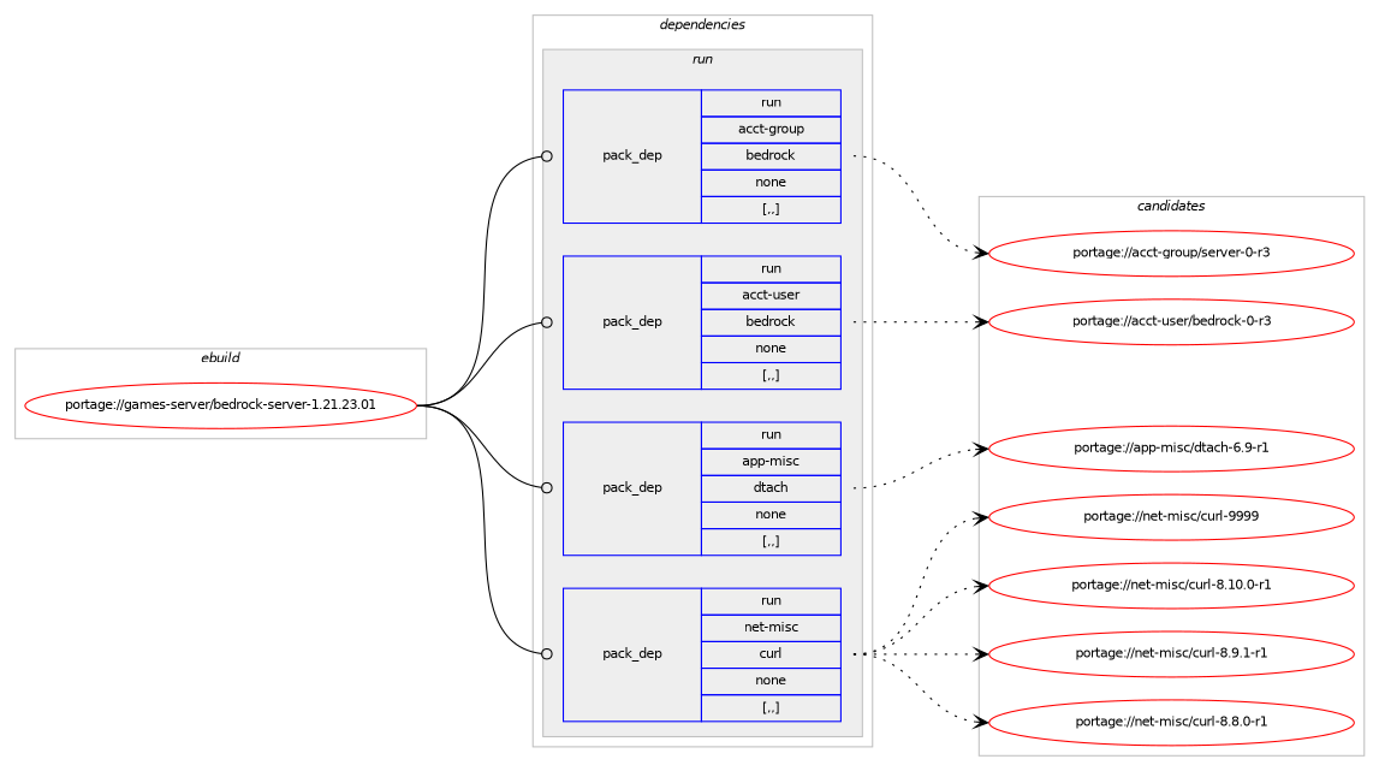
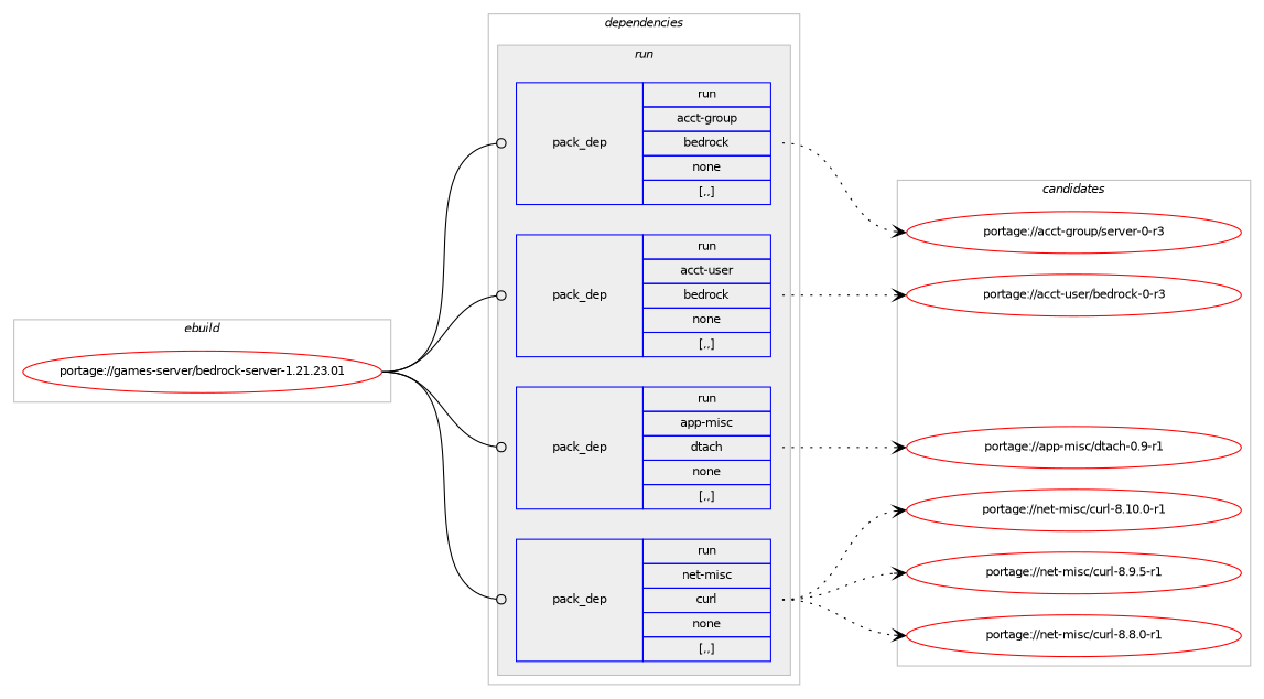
  digraph {
    compound=true
    concentrate=true
    fontname=Helvetica
    fontsize=10
    newrank=true
    rankdir=LR
    ranksep=1.5
    node [color=red fontname=Helvetica fontsize=10]
    edge [arrowhead=vee headport=w style=dotted tailport=e weight=100]
    n1 [label="portage://games-server/bedrock-server-1.21.23.01" width=4]
    n2 [color=blue label=<<TABLE BORDER="0" CELLBORDER="1" CELLSPACING="0" CELLPADDING="4" WIDTH="220"><TR><TD ROWSPAN="6" CELLPADDING="30">pack_dep</TD></TR><TR><TD WIDTH="110">run</TD></TR><TR><TD>acct-group</TD></TR><TR><TD>bedrock</TD></TR><TR><TD>none</TD></TR><TR><TD>[,,]</TD></TR></TABLE>> shape=none]
    n3 [color=blue label=<<TABLE BORDER="0" CELLBORDER="1" CELLSPACING="0" CELLPADDING="4" WIDTH="220"><TR><TD ROWSPAN="6" CELLPADDING="30">pack_dep</TD></TR><TR><TD WIDTH="110">run</TD></TR><TR><TD>acct-user</TD></TR><TR><TD>bedrock</TD></TR><TR><TD>none</TD></TR><TR><TD>[,,]</TD></TR></TABLE>> shape=none]
    n4 [color=blue label=<<TABLE BORDER="0" CELLBORDER="1" CELLSPACING="0" CELLPADDING="4" WIDTH="220"><TR><TD ROWSPAN="6" CELLPADDING="30">pack_dep</TD></TR><TR><TD WIDTH="110">run</TD></TR><TR><TD>app-misc</TD></TR><TR><TD>dtach</TD></TR><TR><TD>none</TD></TR><TR><TD>[,,]</TD></TR></TABLE>> shape=none]
    n5 [color=blue label=<<TABLE BORDER="0" CELLBORDER="1" CELLSPACING="0" CELLPADDING="4" WIDTH="220"><TR><TD ROWSPAN="6" CELLPADDING="30">pack_dep</TD></TR><TR><TD WIDTH="110">run</TD></TR><TR><TD>net-misc</TD></TR><TR><TD>curl</TD></TR><TR><TD>none</TD></TR><TR><TD>[,,]</TD></TR></TABLE>> shape=none]
    n6 [label="portage://acct-group/server-0-r3" width=4]
    n7 [label="portage://acct-user/bedrock-0-r3" width=4]
-   n8 [label="portage://app-misc/dtach-6.9-r1" width=4]
-   n9 [label="portage://net-misc/curl-9999" width=4]
+   n8 [label="portage://app-misc/dtach-0.9-r1" width=4]
    n10 [label="portage://net-misc/curl-8.10.0-r1" width=4]
-   n11 [label="portage://net-misc/curl-8.9.1-r1" width=4]
+   n11 [label="portage://net-misc/curl-8.9.5-r1" width=4]
    n12 [label="portage://net-misc/curl-8.8.0-r1" width=4]
    subgraph cluster_1 {
      color=gray
      label=<<i>ebuild</i>>
      n1
    }
    subgraph cluster_2 {
      color=gray
      label=<<i>dependencies</i>>
      subgraph cluster_3 {
        color=gray
        fillcolor="#eeeeee"
        label=<<i>compile</i>>
        style=filled
      }
      subgraph cluster_4 {
        color=gray
        fillcolor="#eeeeee"
        label=<<i>compile and run</i>>
        style=filled
      }
      subgraph cluster_5 {
        color=gray
        fillcolor="#eeeeee"
        label=<<i>run</i>>
        style=filled
        subgraph sub_6 {
          color=gray
          fillcolor="#eeeeee"
          label=<<i>run</i>>
          style=filled
          n2
        }
        subgraph sub_7 {
          color=gray
          fillcolor="#eeeeee"
          label=<<i>run</i>>
          style=filled
          n3
        }
        subgraph sub_8 {
          color=gray
          fillcolor="#eeeeee"
          label=<<i>run</i>>
          style=filled
          n4
        }
        subgraph sub_9 {
          color=gray
          fillcolor="#eeeeee"
          label=<<i>run</i>>
          style=filled
          n5
        }
      }
    }
    subgraph cluster_10 {
      color=gray
      label=<<i>candidates</i>>
      rank=same
      subgraph sub_11 {
        color=black
        label=<<i>candidates</i>>
        nodesep=1
        rank=same
        n6
      }
      subgraph sub_12 {
        color=black
        label=<<i>candidates</i>>
        nodesep=1
        rank=same
        n7
      }
      subgraph sub_13 {
        color=black
        label=<<i>candidates</i>>
        nodesep=1
        rank=same
        n8
      }
      subgraph sub_14 {
        color=black
        label=<<i>candidates</i>>
        nodesep=1
        rank=same
-       n9
        n10
        n11
        n12
      }
    }
    n1 -> n2 [arrowhead=odot style=solid weight=20]
    n1 -> n3 [arrowhead=odot style=solid weight=20]
    n1 -> n4 [arrowhead=odot style=solid weight=20]
    n1 -> n5 [arrowhead=odot style=solid weight=20]
    n2 -> n6
    n3 -> n7
    n4 -> n8
-   n5 -> n9
    n5 -> n10
    n5 -> n11
    n5 -> n12
  }
